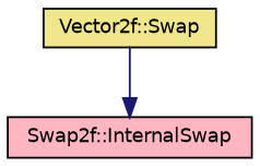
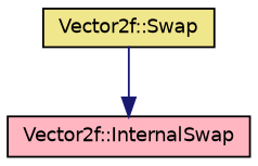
  digraph {
    rankdir=TB
    node [color=black fontname=Helvetica fontsize=10 shape=record style=filled]
    n1 [fillcolor=khaki fontcolor=black height=0.2 label="Vector2f::Swap" width=0.4]
-   n2 [fillcolor=lightpink height=0.2 label="Swap2f::InternalSwap" width=0.4]
+   n2 [fillcolor=lightpink height=0.2 label="Vector2f::InternalSwap" width=0.4]
    n1 -> n2 [color=midnightblue fontname=Helvetica fontsize=10 labelfontname=Helvetica labelfontsize=10 style=solid]
  }
